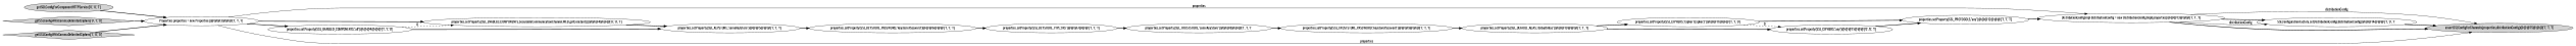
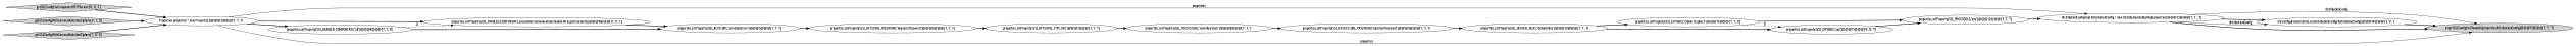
  digraph {
    rankdir=LR
    fontname=Oswald
    node [fillcolor=white shape=ellipse style=filled fontname=Oswald]
    edge [style=bold fontname=Oswald]
    n1 [label="properties.setProperty(SSL_ENABLED_COMPONENTS,\"all\")@@@4@@@['1', '1', '0']"]
    n2 [label="properties.setProperty(SSL_KEYSTORE,\"someKeyStore\")@@@5@@@['1', '1', '1']"]
    n3 [label="properties.setProperty(SSL_ENABLED_COMPONENTS,SecurableCommunicationChannel.WEB.getConstant())@@@4@@@['0', '0', '1']"]
    n4 [label="Properties properties = new Properties()@@@3@@@['1', '1', '1']"]
    n5 [fillcolor=lightgray label="assertSSLConfigForChannels(properties,distributionConfig)@@@15@@@['1', '1', '1']"]
    n6 [label="DistributionConfigImpl distributionConfig = new DistributionConfigImpl(properties)@@@13@@@['1', '1', '1']"]
-   n7 [fillcolor=lightgray label="getSSLConfigForComponentHTTPService['0', '0', '1']"]
+   n7 [fillcolor=lightgray label="getSSLConfigForComponentHTTPService['0', '0', '1']" shape=diamond]
    n8 [label="properties.setProperty(SSL_KEYSTORE_PASSWORD,\"keystorePassword\")@@@6@@@['1', '1', '1']"]
    n9 [label="properties.setProperty(SSL_TRUSTSTORE,\"someKeyStore\")@@@8@@@['1', '1', '1']"]
    n10 [label="properties.setProperty(SSL_TRUSTSTORE_PASSWORD,\"keystorePassword\")@@@9@@@['1', '1', '1']"]
    n11 [label="properties.setProperty(SSL_KEYSTORE_TYPE,\"JKS\")@@@7@@@['1', '1', '1']"]
    n12 [label="properties.setProperty(SSL_PROTOCOLS,\"any\")@@@12@@@['1', '1', '1']"]
    n13 [label="SSLConfigurationFactory.setDistributionConfig(distributionConfig)@@@14@@@['1', '0', '1']"]
    n14 [fillcolor=lightgray label="getSSLConfigWithCommaDelimitedCiphers['0', '1', '0']" shape=diamond]
    n15 [label="properties.setProperty(SSL_DEFAULT_ALIAS,\"defaultAlias\")@@@10@@@['1', '1', '1']"]
    n16 [label="properties.setProperty(SSL_CIPHERS,\"any\")@@@11@@@['0', '0', '1']"]
    n17 [label="properties.setProperty(SSL_CIPHERS,\"Cipher1,Cipher2\")@@@11@@@['1', '1', '0']"]
    n18 [fillcolor=lightgray label="getSSLConfigWithCommaDelimitedCiphers['1', '0', '0']" shape=diamond]
    n1 -> n2
    n1 -> n3 [label=0 style=dashed]
    n2 -> n8
    n3 -> n2
    n4 -> n1
    n4 -> n3
    n4 -> n5 [label=properties style=solid]
    n4 -> n6 [label=properties style=solid]
    n6 -> n5 [label=distributionConfig style=solid]
    n6 -> n5
    n6 -> n13
    n6 -> n13 [label=distributionConfig style=solid]
    n7 -> n4
    n8 -> n11
    n9 -> n10
    n10 -> n15
    n11 -> n9
    n12 -> n6
    n13 -> n5
    n14 -> n4
    n15 -> n16
    n15 -> n17
    n16 -> n12
    n17 -> n12
    n17 -> n16 [label=0 style=dashed]
    n18 -> n4
  }
